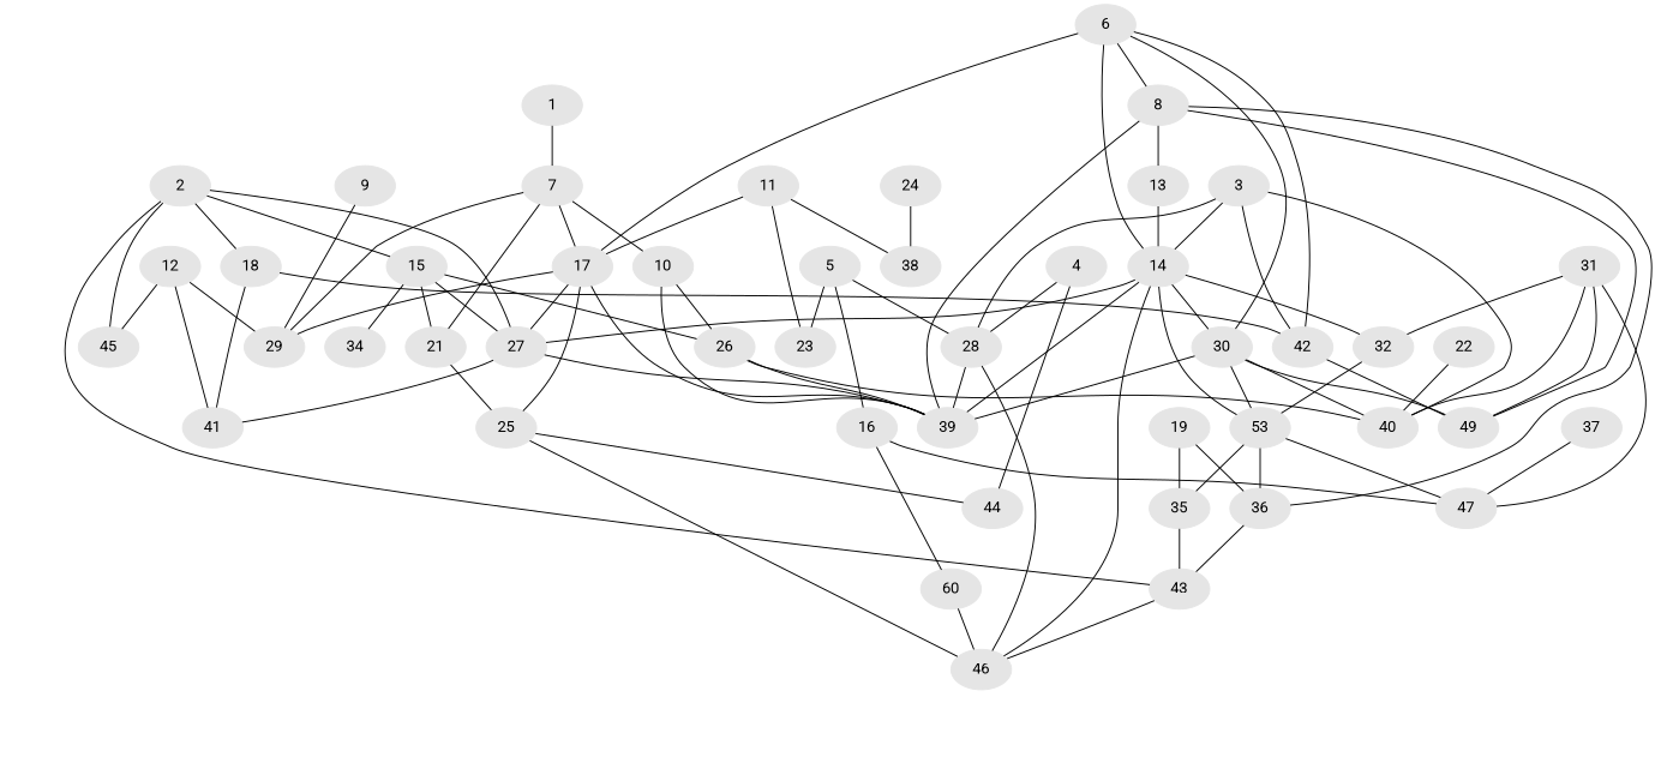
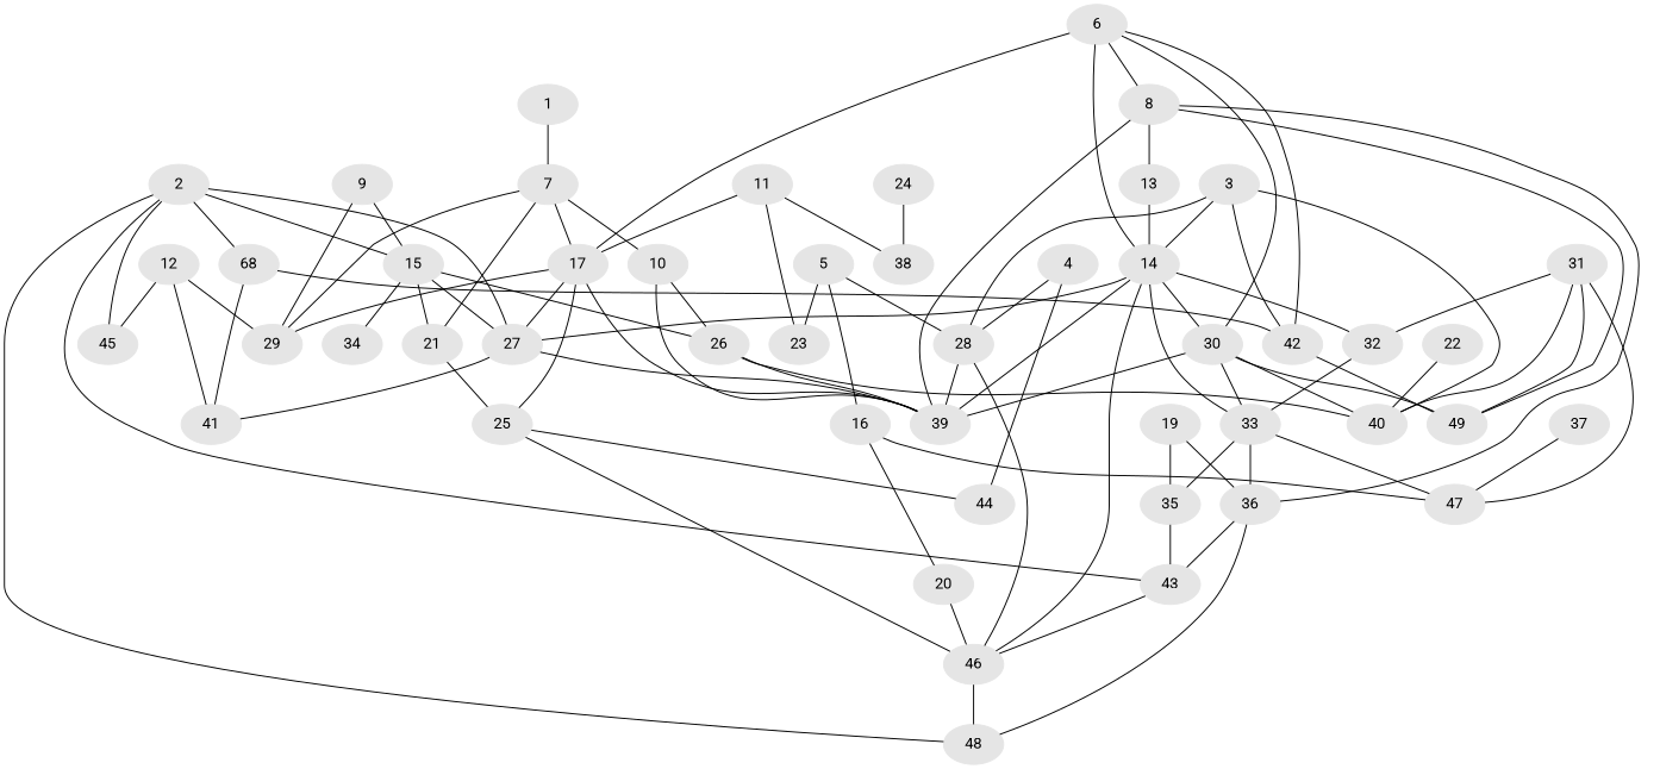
  graph {
    fontname=Roboto
    node [color=gray90 fontname=Roboto style=filled]
    edge [fontname=Roboto weight=1.0]
    1
    7
    17
    10
    29
    21
    2
    15
-   18
+   18 [label=68]
    27
    43
    45
+   48
    26
    34
    42
    41
    39
    46
    3
    14
    28
    40
    30
    32
-   33 [label=53]
+   33
    49
    4
    44
    5
    16
    23
-   20 [label=60]
+   20
    47
    6
    8
    13
    36
    25
    9
    11
    38
    12
    35
    19
    22
    24
    31
    37
    1 -- 7
    7 -- 17
    7 -- 10
    7 -- 29
    7 -- 21
    17 -- 29
    17 -- 27
    17 -- 39
    17 -- 25
    10 -- 26
    10 -- 39
    21 -- 25
    2 -- 15
    2 -- 18
    2 -- 27
    2 -- 43
    2 -- 45
+   2 -- 48
    15 -- 21
    15 -- 27
    15 -- 26
    15 -- 34
    18 -- 42
    18 -- 41
    27 -- 41
    27 -- 39
    43 -- 46
    26 -- 39
    26 -- 40
    42 -- 49
+   46 -- 48
    3 -- 42
    3 -- 14
    3 -- 28
    3 -- 40
    14 -- 27
    14 -- 39
    14 -- 46
    14 -- 30
    14 -- 32
    14 -- 33 [weight=2.0]
    28 -- 39
    28 -- 46
    30 -- 39
    30 -- 40
    30 -- 33
    30 -- 49
    32 -- 33
    33 -- 47
    33 -- 36
    33 -- 35
    4 -- 28
    4 -- 44
    5 -- 28
    5 -- 16
    5 -- 23
    16 -- 20
    16 -- 47
    20 -- 46
    6 -- 17
    6 -- 42
    6 -- 14 [weight=2.0]
    6 -- 30
    6 -- 8
    8 -- 39
    8 -- 49
    8 -- 13
    8 -- 36
    13 -- 14
    36 -- 43
+   36 -- 48
    25 -- 46 [weight=2.0]
    25 -- 44
    9 -- 29
+   9 -- 15
    11 -- 17
    11 -- 23 [weight=2.0]
    11 -- 38
    12 -- 29
    12 -- 45
    12 -- 41
    35 -- 43
    19 -- 36
    19 -- 35
    22 -- 40
    24 -- 38
    31 -- 40
    31 -- 32
    31 -- 49
    31 -- 47
    37 -- 47
  }
